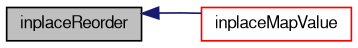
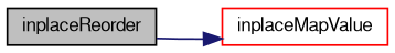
  digraph {
    rankdir=LR
    node [fontname=FreeSans fontsize=10 shape=record]
    n1 [color=black fillcolor=grey75 fontcolor=black height=0.2 label=inplaceReorder style=filled width=0.4]
    n2 [color=red height=0.2 label=inplaceMapValue width=0.4]
-   n2 -> n1 [color=midnightblue fontname=FreeSans fontsize=10 labelfontname=FreeSans labelfontsize=10 style=solid]
+   n1 -> n2 [color=midnightblue fontname=FreeSans fontsize=10 labelfontname=FreeSans labelfontsize=10 style=solid]
  }
